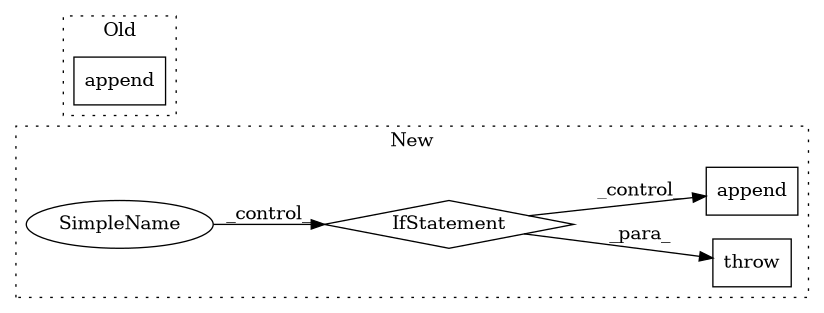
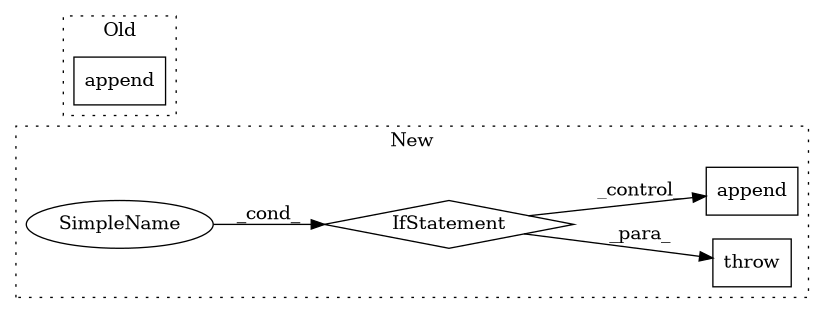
  digraph {
    rankdir=LR
    node [a=32 l="7,1" shape=box]
    n1 [a=53 l=6 label=throw s=4397]
    n2 [a=42 label=SimpleName shape=ellipse l=""]
    n3 [a=25 l="4,2" label=IfStatement s="3897,3955" shape=diamond]
    n4 [label=append s="4165,4210"]
    n5 [label=append s="4125,4167"]
    subgraph cluster_1 {
      label=New
      style=dotted
      n1
      n2
      n3
      n4
    }
    subgraph cluster_2 {
      label=Old
      style=dotted
      n5
    }
-   n2 -> n3 [label=_control_]
+   n2 -> n3 [label=_cond_]
    n3 -> n1 [label=_para_]
    n3 -> n4 [label=_control_]
  }
